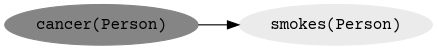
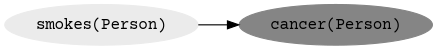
  digraph {
    rankdir=LR
    fontname="Courier Prime"
    node [style=filled fontname="Courier Prime"]
    n1 [color=gray92 label="smokes(Person)"]
    n2 [color=gray52 label="cancer(Person)"]
-   n2 -> n1 [style=solid fontname="Courier Prime"]
+   n1 -> n2 [style=solid fontname="Courier Prime"]
  }
